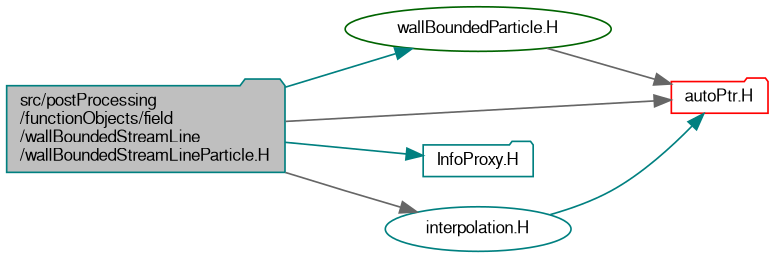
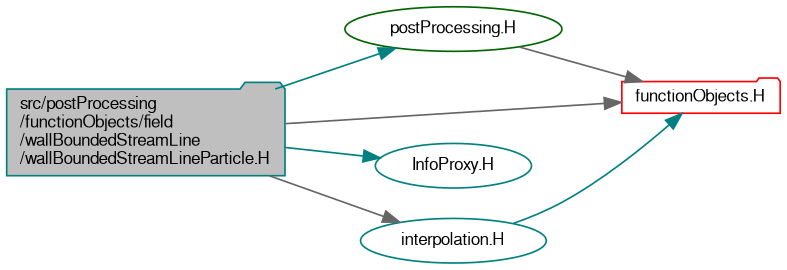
  digraph {
    rankdir=LR
    node [color=teal fontname=FreeSans fontsize=10 shape=folder]
    edge [color=teal fontname=FreeSans fontsize=10 labelfontname=FreeSans labelfontsize=10 style=solid]
    n1 [fillcolor=grey75 fontcolor=black height=0.2 label="src/postProcessing\l/functionObjects/field\l/wallBoundedStreamLine\l/wallBoundedStreamLineParticle.H" style=filled width=0.4]
-   n2 [color=darkgreen height=0.2 label="wallBoundedParticle.H" shape=ellipse width=0.4]
-   n3 [color=red height=0.2 label="autoPtr.H" width=0.4]
-   n4 [height=0.2 label="InfoProxy.H" width=0.4]
+   n2 [color=darkgreen height=0.2 label="postProcessing.H" shape=ellipse width=0.4]
+   n3 [color=red height=0.2 label="functionObjects.H" width=0.4]
+   n4 [height=0.2 label="InfoProxy.H" shape=ellipse width=0.4]
    n5 [height=0.2 label="interpolation.H" shape=ellipse width=0.4]
    n1 -> n2
    n1 -> n3 [color=gray40]
    n1 -> n4
    n1 -> n5 [color=gray40]
    n2 -> n3 [color=gray40]
    n5 -> n3
  }
